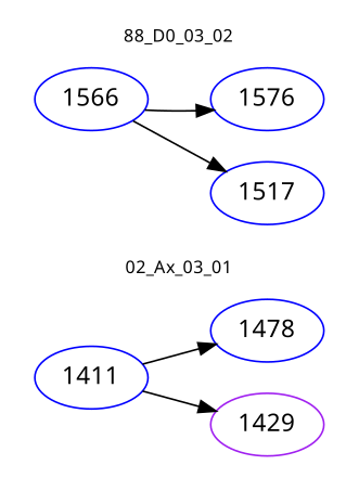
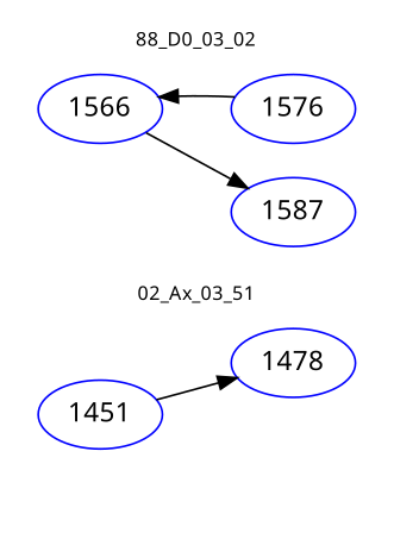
  digraph {
    fontname="Noto Sans"
    rankdir=LR
    node [color=blue fontname="Noto Sans"]
    edge [color=black fontname="Noto Sans"]
-   n1 [label=1411]
-   n2 [color=purple label=1429]
+   n1 [label=1451]
    n3 [label=1478]
    n4 [label=1566]
-   n5 [label=1517]
+   n5 [label=1587]
    n6 [label=1576]
    subgraph cluster_1 {
      color=white
      fontsize=10
-     label="02_Ax_03_01"
+     label="02_Ax_03_51"
      n1
-     n2
      n3
    }
    subgraph cluster_2 {
      color=white
      fontsize=10
      label="88_D0_03_02"
      n4
      n5
      n6
    }
-   n1 -> n2
    n1 -> n3
    n4 -> n5
-   n4 -> n6
+   n6 -> n4
  }
